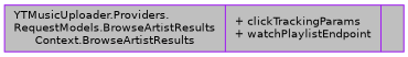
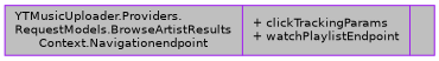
  digraph {
    rankdir=LR
-   n1 [color=purple fillcolor=grey75 fontcolor=black fontname=Helvetica fontsize=10 height=0.2 label="{YTMusicUploader.Providers.\lRequestModels.BrowseArtistResults\lContext.BrowseArtistResults\n|+ clickTrackingParams\l+ watchPlaylistEndpoint\l|}" shape=record style=filled width=0.4]
+   n1 [color=purple fillcolor=grey75 fontcolor=black fontname=Helvetica fontsize=10 height=0.2 label="{YTMusicUploader.Providers.\lRequestModels.BrowseArtistResults\lContext.Navigationendpoint\n|+ clickTrackingParams\l+ watchPlaylistEndpoint\l|}" shape=record style=filled width=0.4]
  }
